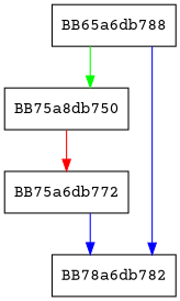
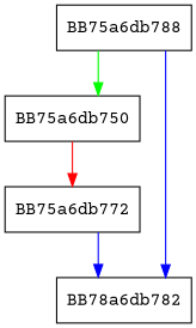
  digraph {
    fontname="Courier Prime"
    splines=ortho
    node [fontname="Courier Prime" shape=box]
    edge [color=blue fontname="Courier Prime"]
-   BB75a6db750 [label=BB75a8db750]
+   BB75a6db750
    BB75a6db772
-   BB75a6db788 [label=BB65a6db788]
+   BB75a6db788
    n4 [label=BB78a6db782]
    BB75a6db750 -> BB75a6db772 [color=red]
    BB75a6db772 -> n4
    BB75a6db788 -> BB75a6db750 [color=green]
    BB75a6db788 -> n4
  }
